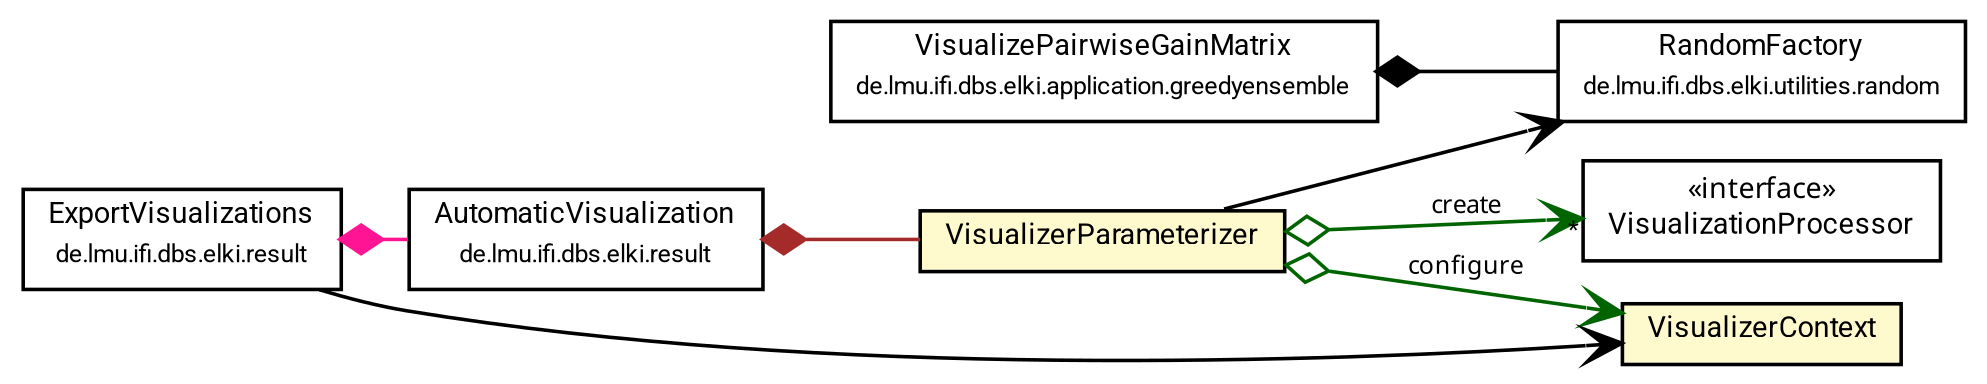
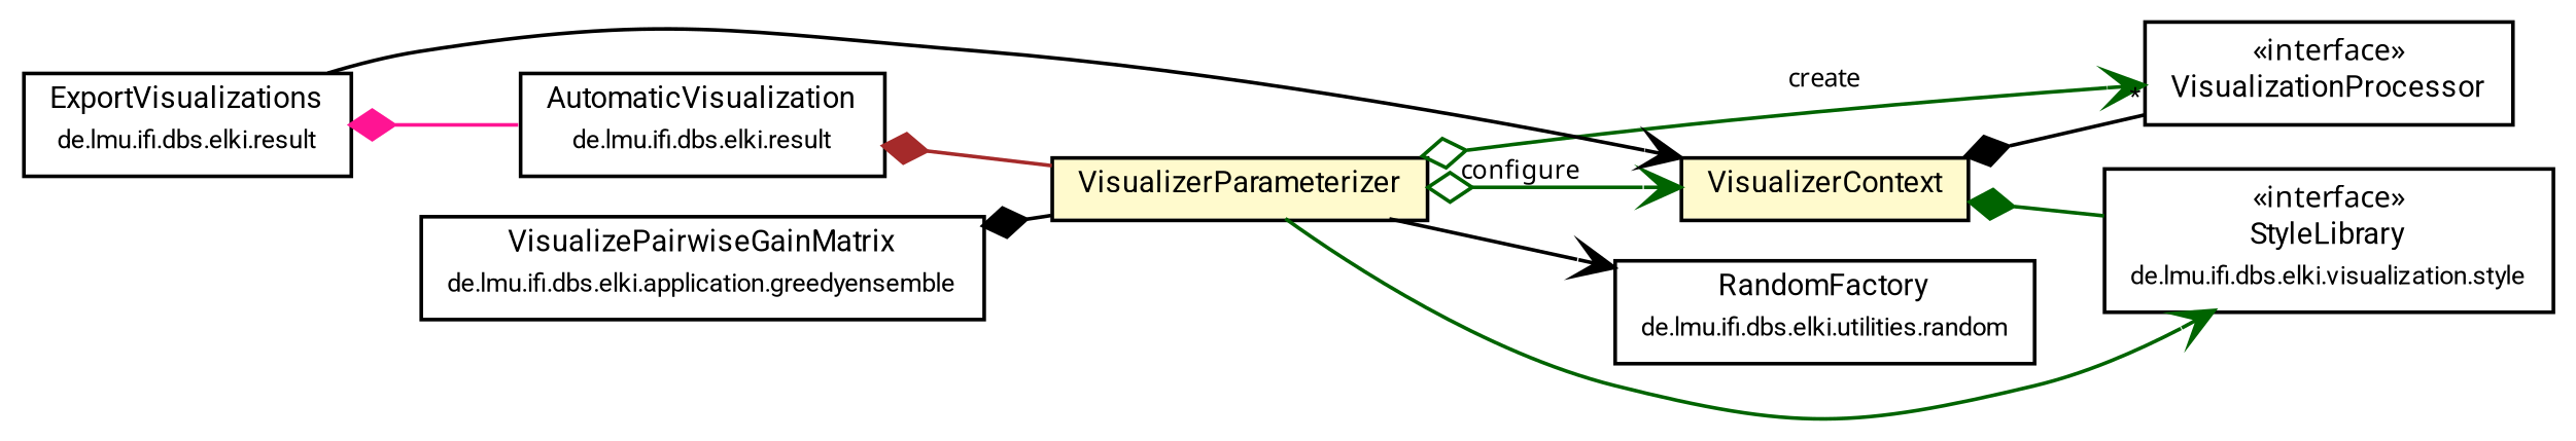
  digraph {
    fontname="Noto Sans"
    nodesep=0.15
    rankdir=LR
    ranksep=0.25
    node [fontcolor=black fontname="Noto Sans" fontsize=8 margin=0 shape=plaintext]
    edge [arrowhead=none arrowtail=diamond color=darkgreen dir=back fontname="Noto Sans" fontsize=7 labelfontname=Roboto labelfontsize=7 weight=6]
    n1 [height=0 label=<<table title="de.lmu.ifi.dbs.elki.result.AutomaticVisualization" border="0" cellborder="1" cellspacing="0" cellpadding="2" href="../result/AutomaticVisualization.html" target="_parent"> 		<tr><td><table border="0" cellspacing="0" cellpadding="1"> 		<tr><td align="center" balign="center"> <font face="Roboto">AutomaticVisualization</font> </td></tr> 		<tr><td align="center" balign="center"> <font face="Roboto" point-size="7.0">de.lmu.ifi.dbs.elki.result</font> </td></tr> 		</table></td></tr> 		</table>> width=0]
    n2 [height=0 label=<<table title="de.lmu.ifi.dbs.elki.visualization.VisualizerParameterizer" border="0" cellborder="1" cellspacing="0" cellpadding="2" bgcolor="lemonChiffon" href="VisualizerParameterizer.html" target="_parent"> 		<tr><td><table border="0" cellspacing="0" cellpadding="1"> 		<tr><td align="center" balign="center"> <font face="Roboto">VisualizerParameterizer</font> </td></tr> 		</table></td></tr> 		</table>> width=0]
    n3 [height=0 label=<<table title="de.lmu.ifi.dbs.elki.visualization.VisualizerContext" border="0" cellborder="1" cellspacing="0" cellpadding="2" bgcolor="LemonChiffon" href="VisualizerContext.html" target="_parent"> 		<tr><td><table border="0" cellspacing="0" cellpadding="1"> 		<tr><td align="center" balign="center"> <font face="Roboto">VisualizerContext</font> </td></tr> 		</table></td></tr> 		</table>> width=0]
    n4 [height=0 label=<<table title="de.lmu.ifi.dbs.elki.visualization.VisualizationProcessor" border="0" cellborder="1" cellspacing="0" cellpadding="2" href="VisualizationProcessor.html" target="_parent"> 		<tr><td><table border="0" cellspacing="0" cellpadding="1"> 		<tr><td align="center" balign="center"> &#171;interface&#187; </td></tr> 		<tr><td align="center" balign="center"> <font face="Roboto">VisualizationProcessor</font> </td></tr> 		</table></td></tr> 		</table>> width=0]
+   n5 [height=0 label=<<table title="de.lmu.ifi.dbs.elki.visualization.style.StyleLibrary" border="0" cellborder="1" cellspacing="0" cellpadding="2" href="style/StyleLibrary.html" target="_parent"> 		<tr><td><table border="0" cellspacing="0" cellpadding="1"> 		<tr><td align="center" balign="center"> &#171;interface&#187; </td></tr> 		<tr><td align="center" balign="center"> <font face="Roboto">StyleLibrary</font> </td></tr> 		<tr><td align="center" balign="center"> <font face="Roboto" point-size="7.0">de.lmu.ifi.dbs.elki.visualization.style</font> </td></tr> 		</table></td></tr> 		</table>> width=0]
    n6 [height=0 label=<<table title="de.lmu.ifi.dbs.elki.utilities.random.RandomFactory" border="0" cellborder="1" cellspacing="0" cellpadding="2" href="../utilities/random/RandomFactory.html" target="_parent"> 		<tr><td><table border="0" cellspacing="0" cellpadding="1"> 		<tr><td align="center" balign="center"> <font face="Roboto">RandomFactory</font> </td></tr> 		<tr><td align="center" balign="center"> <font face="Roboto" point-size="7.0">de.lmu.ifi.dbs.elki.utilities.random</font> </td></tr> 		</table></td></tr> 		</table>> width=0]
    n7 [height=0 label=<<table title="de.lmu.ifi.dbs.elki.result.ExportVisualizations" border="0" cellborder="1" cellspacing="0" cellpadding="2" href="../result/ExportVisualizations.html" target="_parent"> 		<tr><td><table border="0" cellspacing="0" cellpadding="1"> 		<tr><td align="center" balign="center"> <font face="Roboto">ExportVisualizations</font> </td></tr> 		<tr><td align="center" balign="center"> <font face="Roboto" point-size="7.0">de.lmu.ifi.dbs.elki.result</font> </td></tr> 		</table></td></tr> 		</table>> width=0]
    n8 [height=0 label=<<table title="de.lmu.ifi.dbs.elki.application.greedyensemble.VisualizePairwiseGainMatrix" border="0" cellborder="1" cellspacing="0" cellpadding="2" href="../application/greedyensemble/VisualizePairwiseGainMatrix.html" target="_parent"> 		<tr><td><table border="0" cellspacing="0" cellpadding="1"> 		<tr><td align="center" balign="center"> <font face="Roboto">VisualizePairwiseGainMatrix</font> </td></tr> 		<tr><td align="center" balign="center"> <font face="Roboto" point-size="7.0">de.lmu.ifi.dbs.elki.application.greedyensemble</font> </td></tr> 		</table></td></tr> 		</table>> width=0]
    n1 -> n2 [color=brown]
    n2 -> n3 [arrowhead=open arrowtail=ediamond dir=both label=configure weight=3]
    n2 -> n4 [arrowhead=open arrowtail=ediamond dir=both headlabel="*" label=create weight=3]
+   n2 -> n5 [arrowhead=open weight=1 arrowtail="" dir=""]
    n2 -> n6 [arrowhead=open color=black weight=1 arrowtail="" dir=""]
+   n3 -> n4 [color=black]
+   n3 -> n5
    n7 -> n1 [color=deeppink]
    n7 -> n3 [arrowhead=open color=black weight=1 arrowtail="" dir=""]
-   n8 -> n6 [color=black]
+   n8 -> n2 [color=black]
  }
